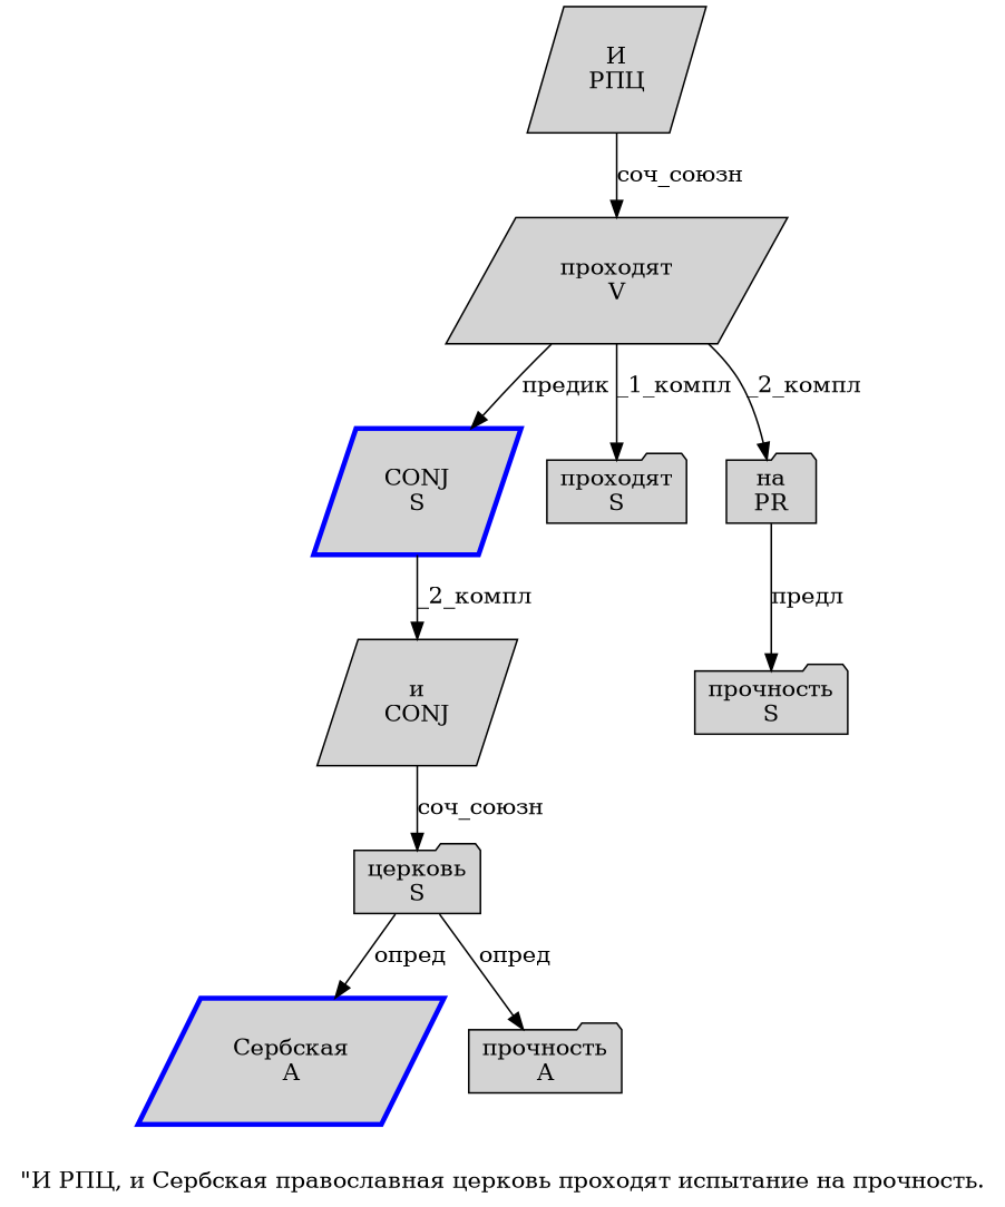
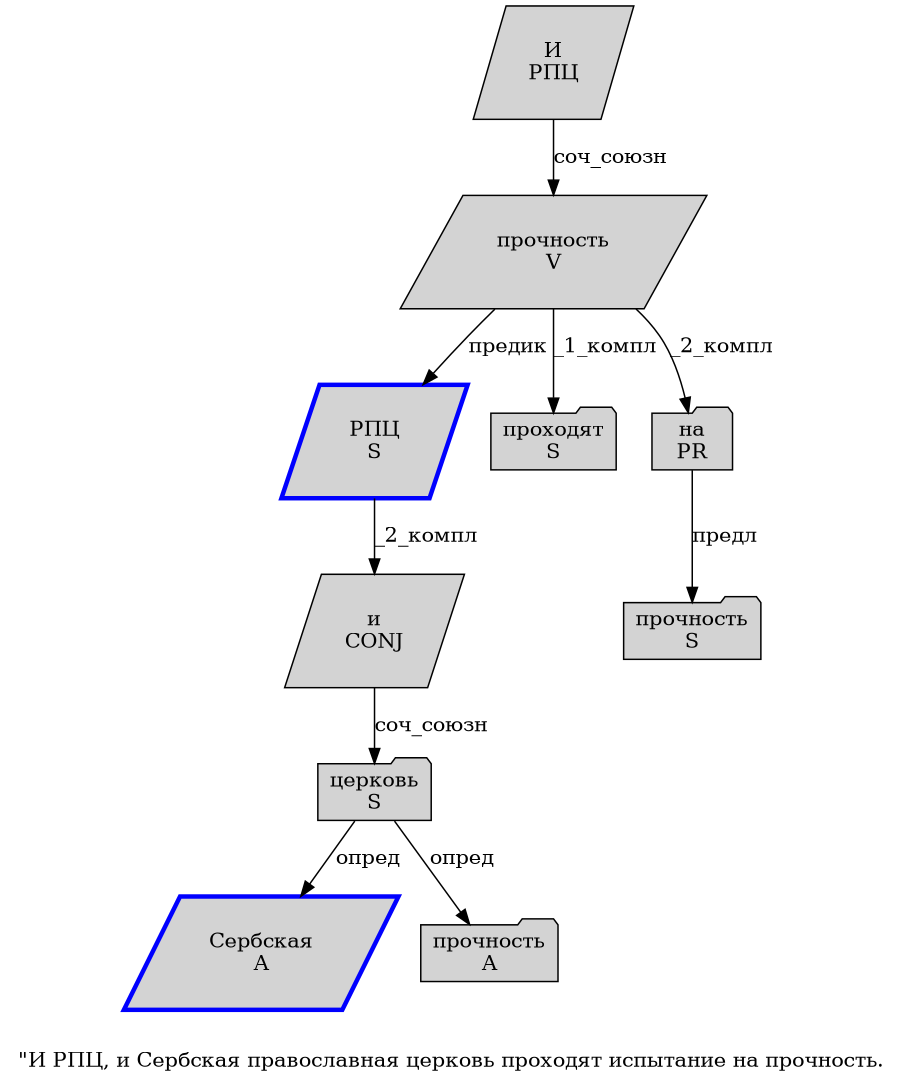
  digraph {
    label="\"И РПЦ, и Сербская православная церковь проходят испытание на прочность."
    node [fillcolor=lightgray penwidth=1 shape=parallelogram style=filled]
    n1 [label="И\nРПЦ"]
-   n2 [label="проходят\nV"]
-   n3 [color=blue label="CONJ\nS" penwidth=3]
+   n2 [label="прочность\nV"]
+   n3 [color=blue label="РПЦ\nS" penwidth=3]
    n4 [label="проходят\nS" shape=folder]
    n5 [label="на\nPR" shape=folder]
    n6 [label="и\nCONJ"]
    n7 [label="церковь\nS" shape=folder]
    n8 [color=blue label="Сербская\nA" penwidth=3]
    n9 [label="прочность\nA" shape=folder]
    n10 [label="прочность\nS" shape=folder]
    n1 -> n2 [label="соч_союзн"]
    n2 -> n3 [label="предик"]
    n2 -> n4 [label="_1_компл"]
    n2 -> n5 [label="_2_компл"]
    n3 -> n6 [label="_2_компл"]
    n5 -> n10 [label="предл"]
    n6 -> n7 [label="соч_союзн"]
    n7 -> n8 [label="опред"]
    n7 -> n9 [label="опред"]
  }
